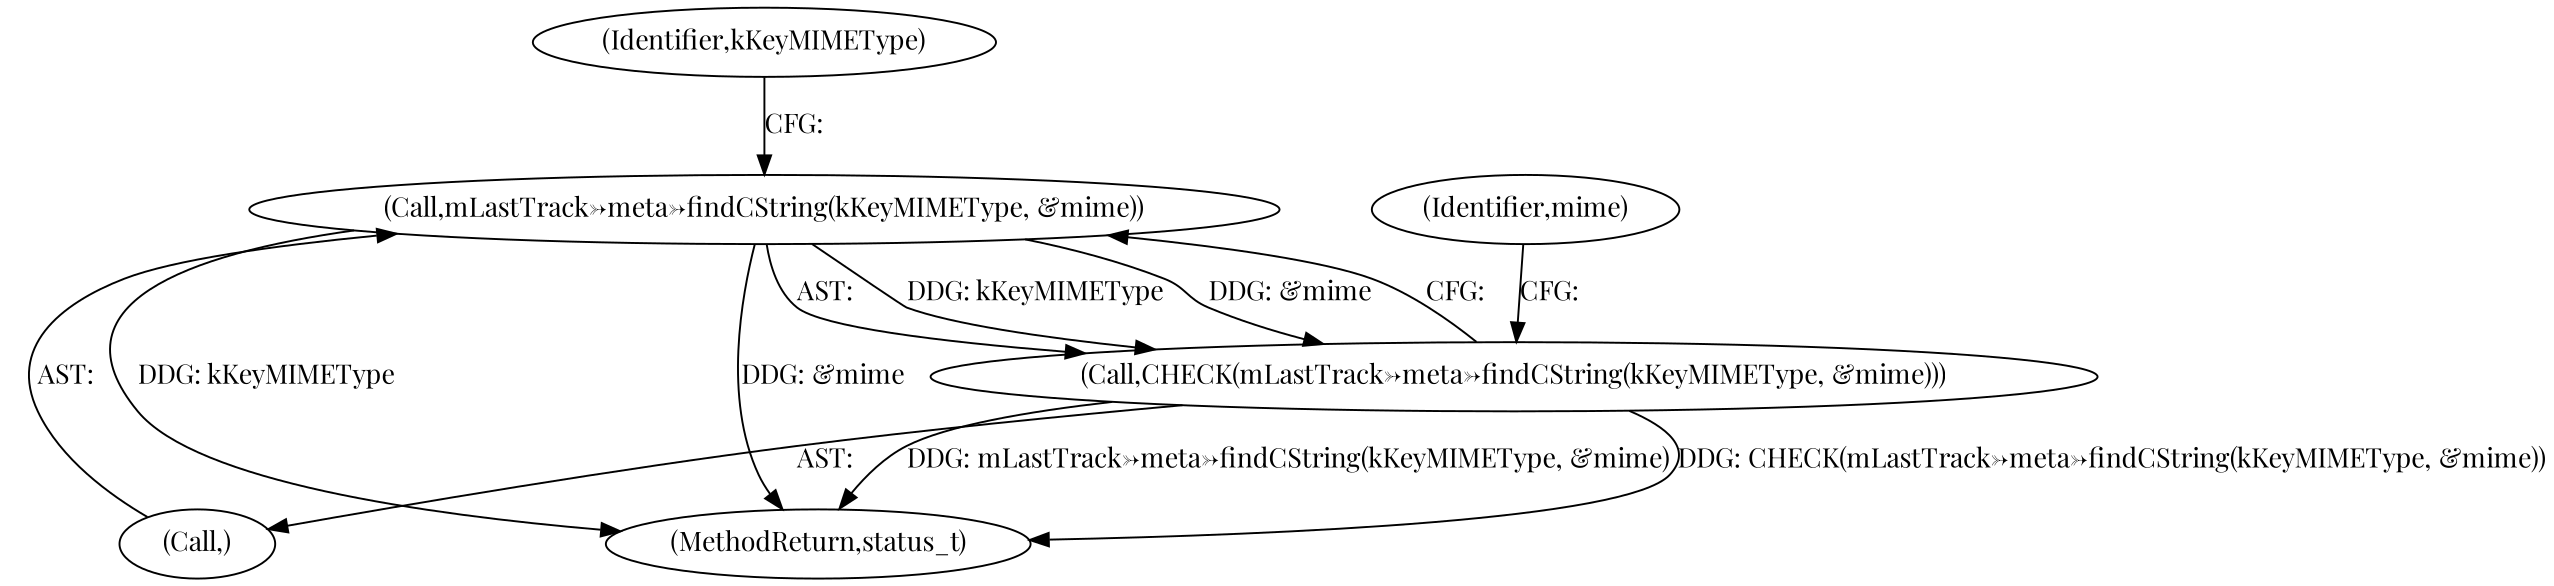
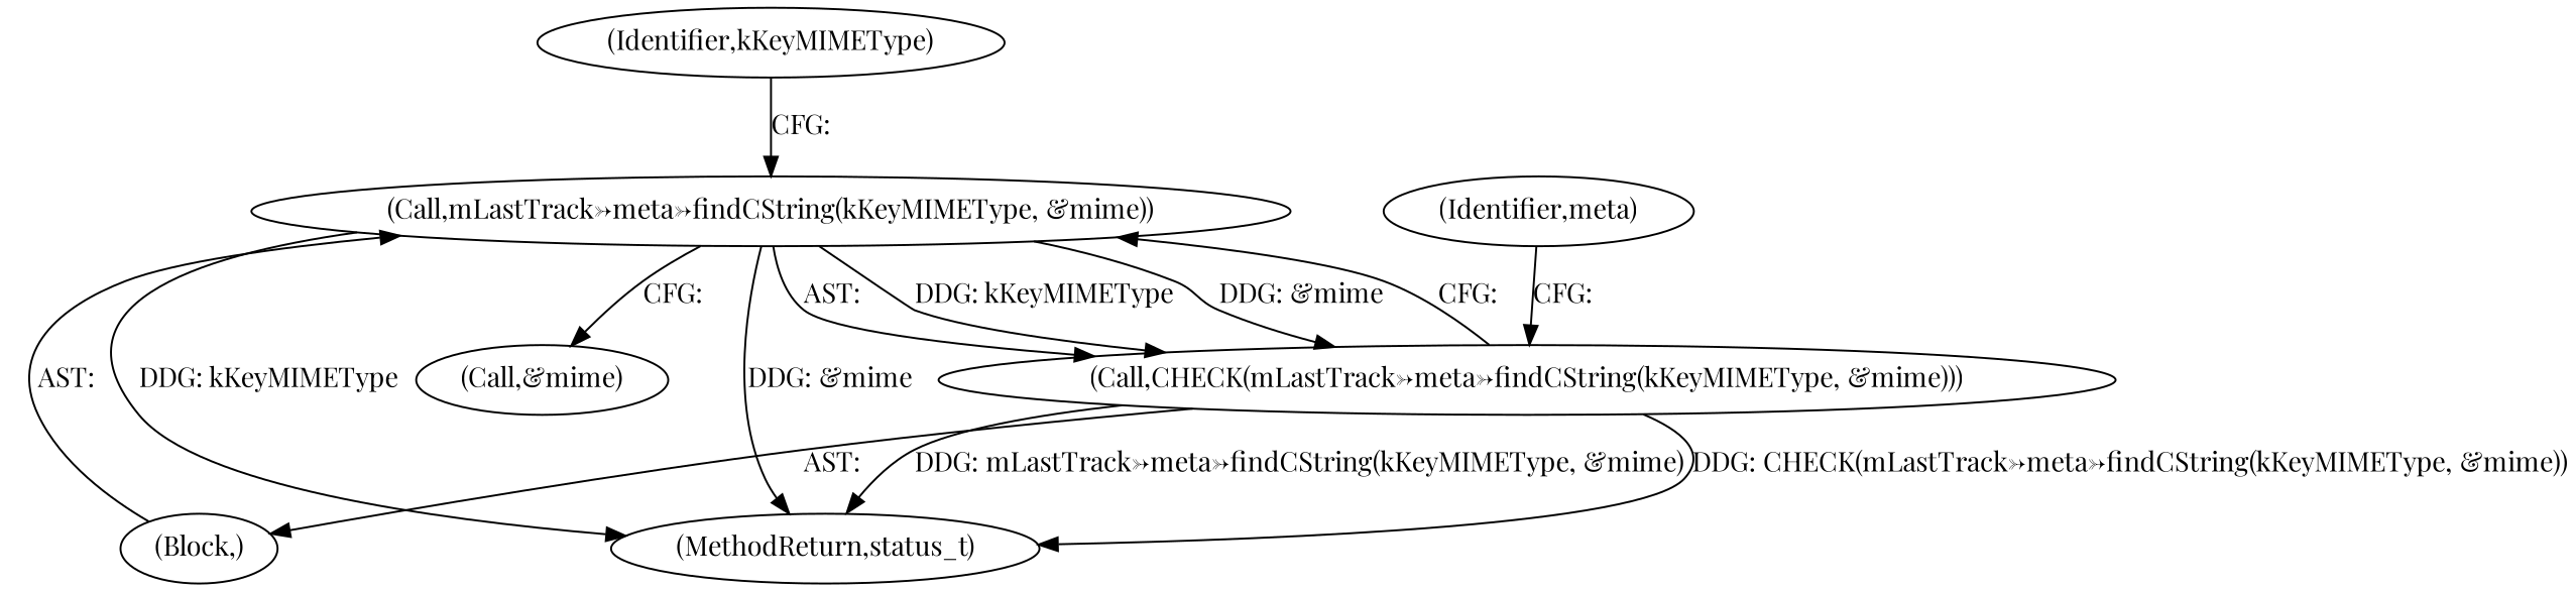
  digraph {
    fontname="Playfair Display"
    node [fontname="Playfair Display"]
    edge [fontname="Playfair Display"]
    n1 [label="(Call,mLastTrack->meta->findCString(kKeyMIMEType, &mime))"]
    n2 [label="(Call,CHECK(mLastTrack->meta->findCString(kKeyMIMEType, &mime)))"]
+   n3 [label="(Call,&mime)"]
    n4 [label="(MethodReturn,status_t)"]
-   n5 [label="(Call,)"]
+   n5 [label="(Block,)"]
    n6 [label="(Identifier,kKeyMIMEType)"]
-   n7 [label="(Identifier,mime)"]
+   n7 [label="(Identifier,meta)"]
    n1 -> n2 [label="AST: "]
    n1 -> n2 [label="DDG: kKeyMIMEType"]
    n1 -> n2 [label="DDG: &mime"]
+   n1 -> n3 [label="CFG: "]
    n1 -> n4 [label="DDG: &mime"]
    n1 -> n4 [label="DDG: kKeyMIMEType"]
    n2 -> n1 [label="CFG: "]
    n2 -> n4 [label="DDG: mLastTrack->meta->findCString(kKeyMIMEType, &mime)"]
    n2 -> n4 [label="DDG: CHECK(mLastTrack->meta->findCString(kKeyMIMEType, &mime))"]
    n2 -> n5 [label="AST: "]
    n5 -> n1 [label="AST: "]
    n6 -> n1 [label="CFG: "]
    n7 -> n2 [label="CFG: "]
  }
